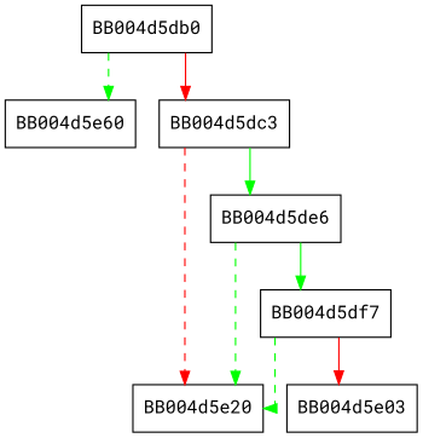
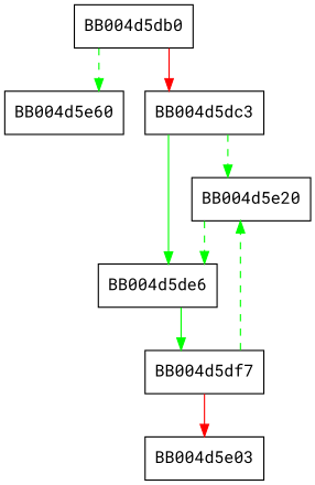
  digraph {
    fontname="Roboto Mono"
    splines=ortho
    node [fontname="Roboto Mono" shape=box]
    edge [color=green fontname="Roboto Mono" style=dashed]
    BB004d5db0
    BB004d5e60
    BB004d5dc3
    BB004d5e20
    BB004d5de6
    BB004d5df7
    BB004d5e03
    BB004d5db0 -> BB004d5e60
    BB004d5db0 -> BB004d5dc3 [color=red style=solid]
-   BB004d5dc3 -> BB004d5e20 [color=red]
+   BB004d5dc3 -> BB004d5e20
    BB004d5dc3 -> BB004d5de6 [style=solid]
-   BB004d5de6 -> BB004d5e20
+   BB004d5e20 -> BB004d5de6
    BB004d5de6 -> BB004d5df7 [style=solid]
    BB004d5df7 -> BB004d5e20
    BB004d5df7 -> BB004d5e03 [color=red style=solid]
  }
